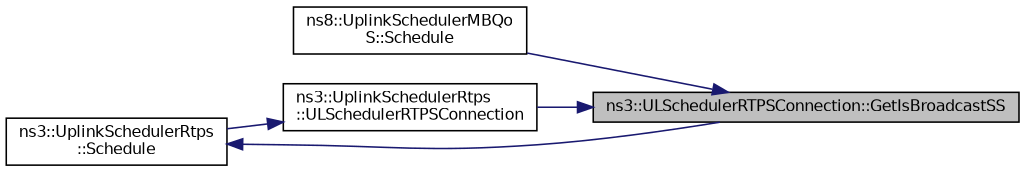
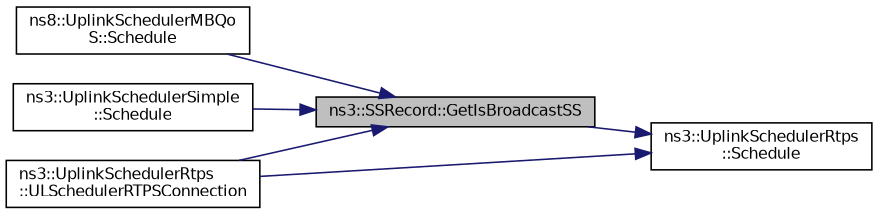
  digraph {
    rankdir=RL
    node [color=black fillcolor=white fontname=Helvetica fontsize=10 shape=record style=filled]
    edge [color=midnightblue dir=back fontname=Helvetica fontsize=10 labelfontname=Helvetica labelfontsize=10 style=solid]
-   n1 [fillcolor=grey75 fontcolor=black height=0.2 label="ns3::ULSchedulerRTPSConnection::GetIsBroadcastSS" width=0.4]
+   n1 [fillcolor=grey75 fontcolor=black height=0.2 label="ns3::SSRecord::GetIsBroadcastSS" width=0.4]
    n2 [height=0.2 label="ns8::UplinkSchedulerMBQo\lS::Schedule" width=0.4]
+   n3 [height=0.2 label="ns3::UplinkSchedulerSimple\l::Schedule" width=0.4]
    n4 [height=0.2 label="ns3::UplinkSchedulerRtps\l::ULSchedulerRTPSConnection" width=0.4]
    n5 [height=0.2 label="ns3::UplinkSchedulerRtps\l::Schedule" width=0.4]
    n1 -> n2
+   n1 -> n3
    n1 -> n4
-   n4 -> n5
+   n5 -> n4
    n5 -> n1
  }
